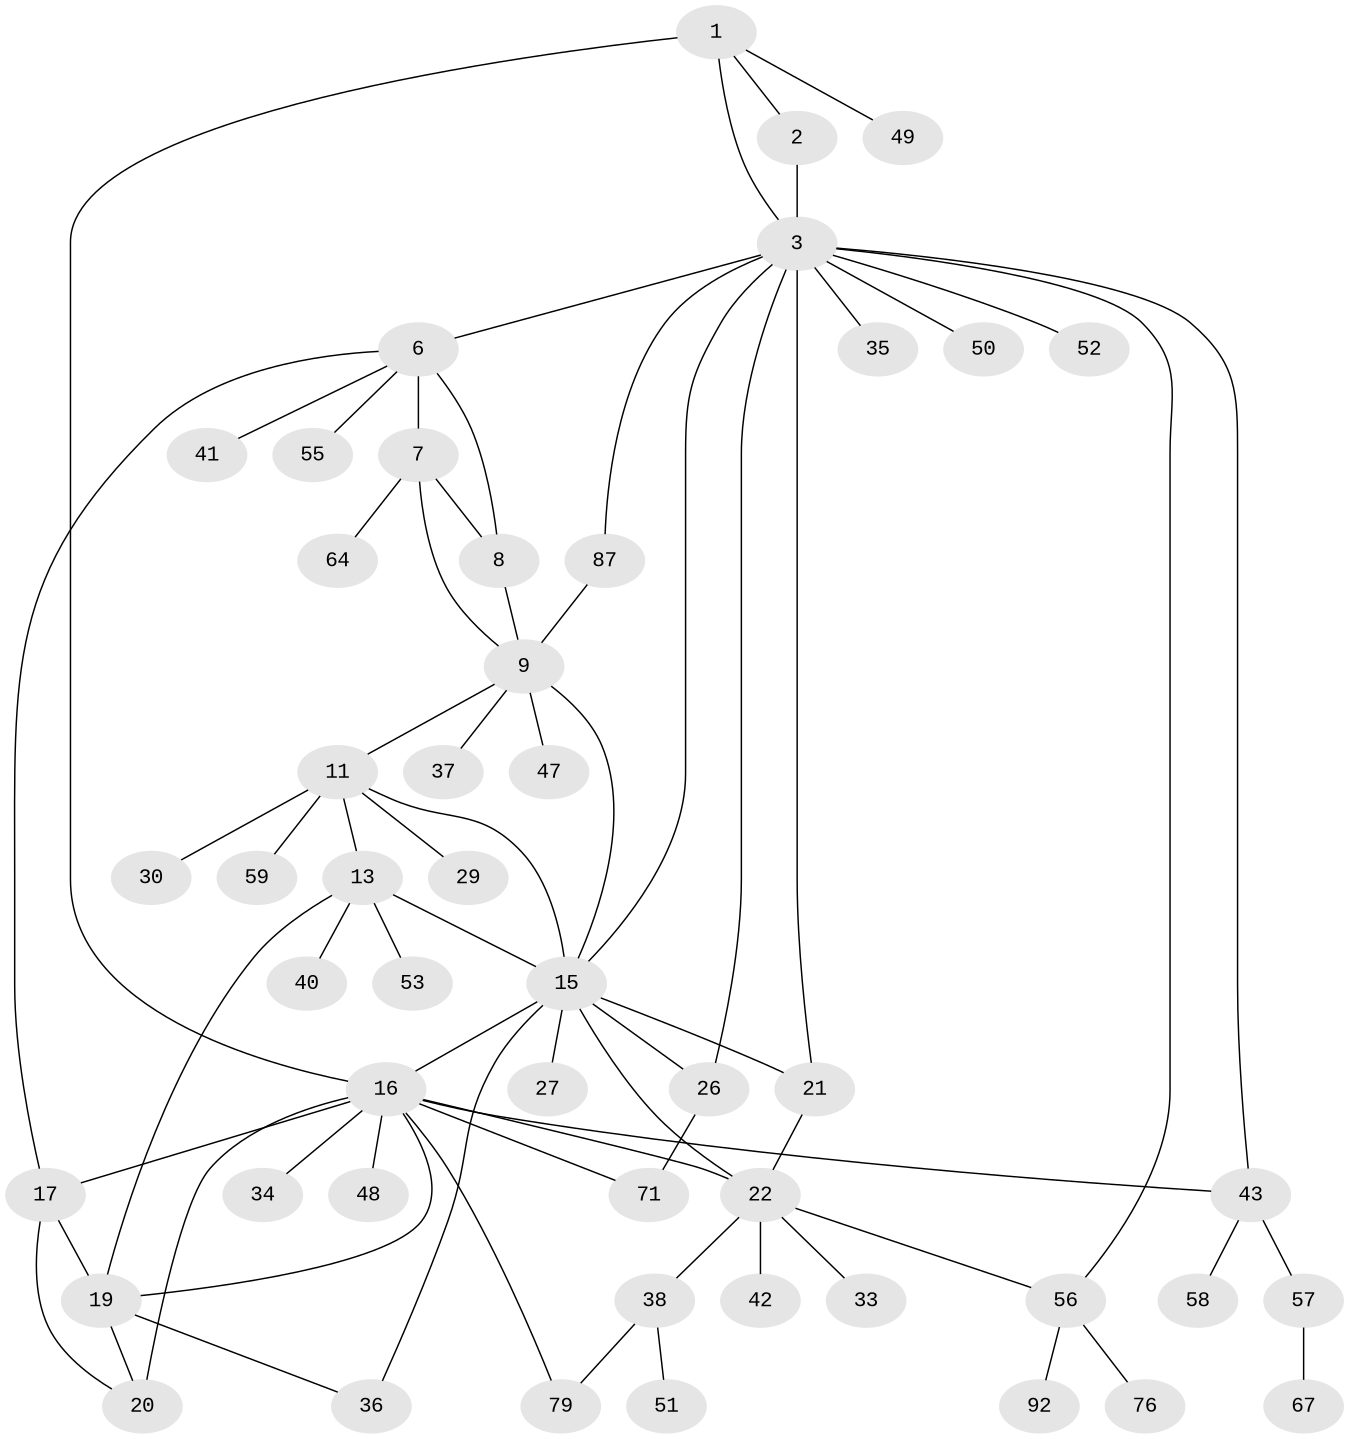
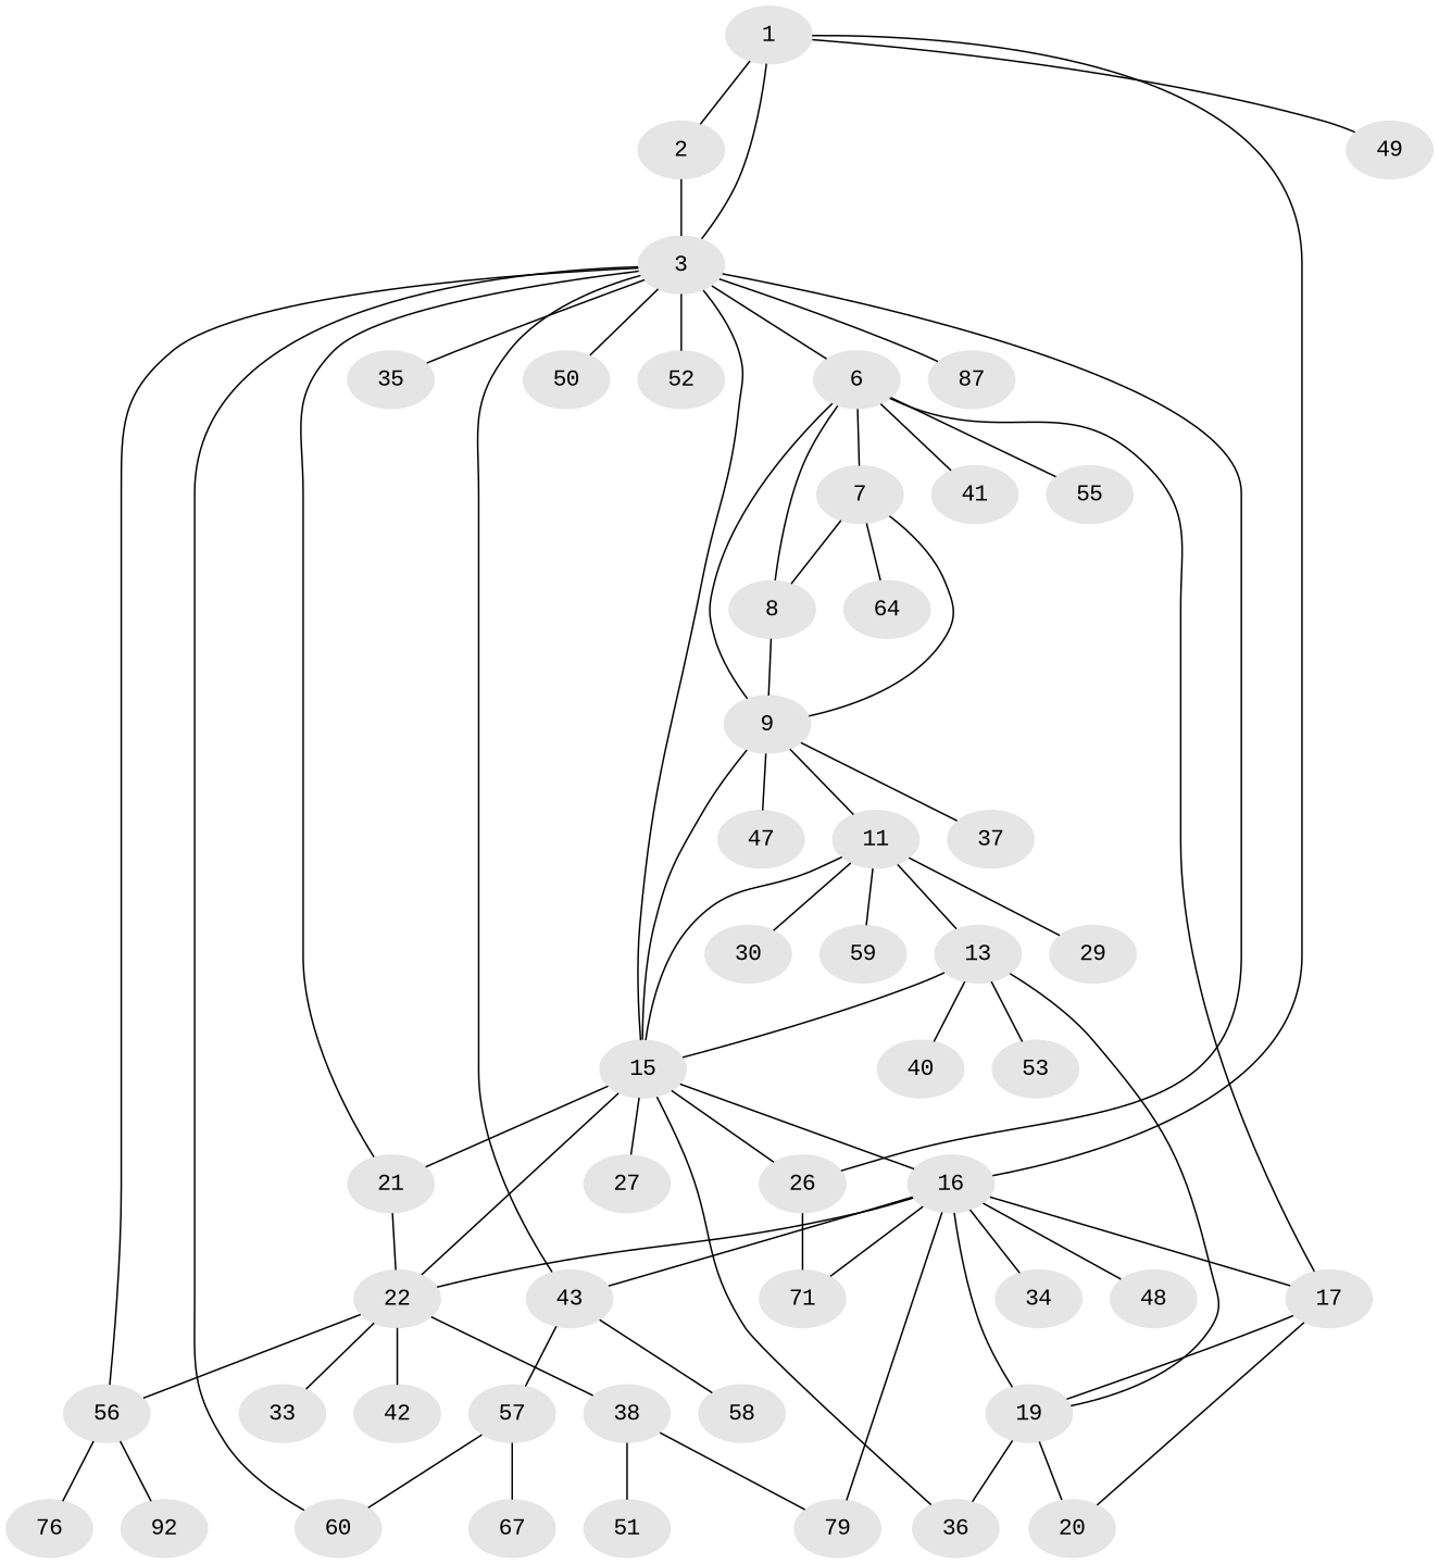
  graph {
    fontname="Liberation Mono"
    node [color=gray90 fontname="Liberation Mono" style=filled]
    edge [fontname="Liberation Mono"]
    1
    2
    3 [super="+4+32+5"]
    16 [super="+45+18+39"]
    49
    6 [super="+28+10"]
    15 [super="+44+74+24"]
    21 [super="+66"]
    26
    35
    43 [super="+100"]
    50 [super="+77"]
    52
    56
+   60 [super="+102"]
    87
    17
    19
    22 [super="+31+23+46"]
    20 [super="+90"]
    34
    48
    71
    79
    7
    8
    9
    41
    55
    27 [super="+94+97"]
    36
    57
    58 [super="+68+98"]
    76
    92
    64
    11 [super="+12"]
    37
    47
    13 [super="+14+82"]
    29 [super="+63+86"]
    30 [super="+54"]
    59 [super="+84+78"]
    40
    53
    33
    38
    42
    51
    67
    1 -- 2
    1 -- 3 [weight=3]
    1 -- 16
    1 -- 49
    2 -- 3 [weight=3]
    3 -- 6
    3 -- 15
    3 -- 21
    3 -- 26
    3 -- 35
    3 -- 43
    3 -- 50
    3 -- 52
    3 -- 56
+   3 -- 60
    3 -- 87
    16 -- 43
    16 -- 17 [weight=2]
    16 -- 19 [weight=2]
    16 -- 22
-   16 -- 20 [weight=2]
    16 -- 34
    16 -- 48
    16 -- 71
    16 -- 79
    6 -- 17
    6 -- 7 [weight=2]
    6 -- 8 [weight=2]
-   87 -- 9 [weight=2]
+   6 -- 9 [weight=2]
    6 -- 41
    6 -- 55
    15 -- 16
    15 -- 21
    15 -- 26
    15 -- 22 [weight=3]
    15 -- 27
    15 -- 36
    21 -- 22 [weight=3]
    26 -- 71
    43 -- 57
    43 -- 58
    56 -- 76
    56 -- 92
    17 -- 19
    17 -- 20
    19 -- 20
    19 -- 36
    22 -- 56
    22 -- 33
    22 -- 38
    22 -- 42
    7 -- 8
    7 -- 9
    7 -- 64
    8 -- 9
    9 -- 15
    9 -- 11
    9 -- 37
    9 -- 47
+   57 -- 60
    57 -- 67
    11 -- 15 [weight=2]
    11 -- 13 [weight=4]
    11 -- 29
    11 -- 30
    11 -- 59
    13 -- 15 [weight=2]
    13 -- 19
    13 -- 40
    13 -- 53
    38 -- 79
    38 -- 51
  }
